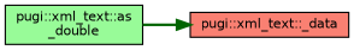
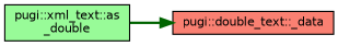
  digraph {
    rankdir=LR
    node [color=black fontname=Helvetica fontsize=10 shape=box style=filled]
    n1 [fillcolor=palegreen fontcolor=black height=0.2 label="pugi::xml_text::as\l_double" width=0.4]
-   n2 [fillcolor=salmon height=0.2 label="pugi::xml_text::_data" width=0.4]
+   n2 [fillcolor=salmon height=0.2 label="pugi::double_text::_data" width=0.4]
    n1 -> n2 [color=darkgreen fontname=Helvetica fontsize=10 labelfontname=Helvetica labelfontsize=10 style=bold]
  }
